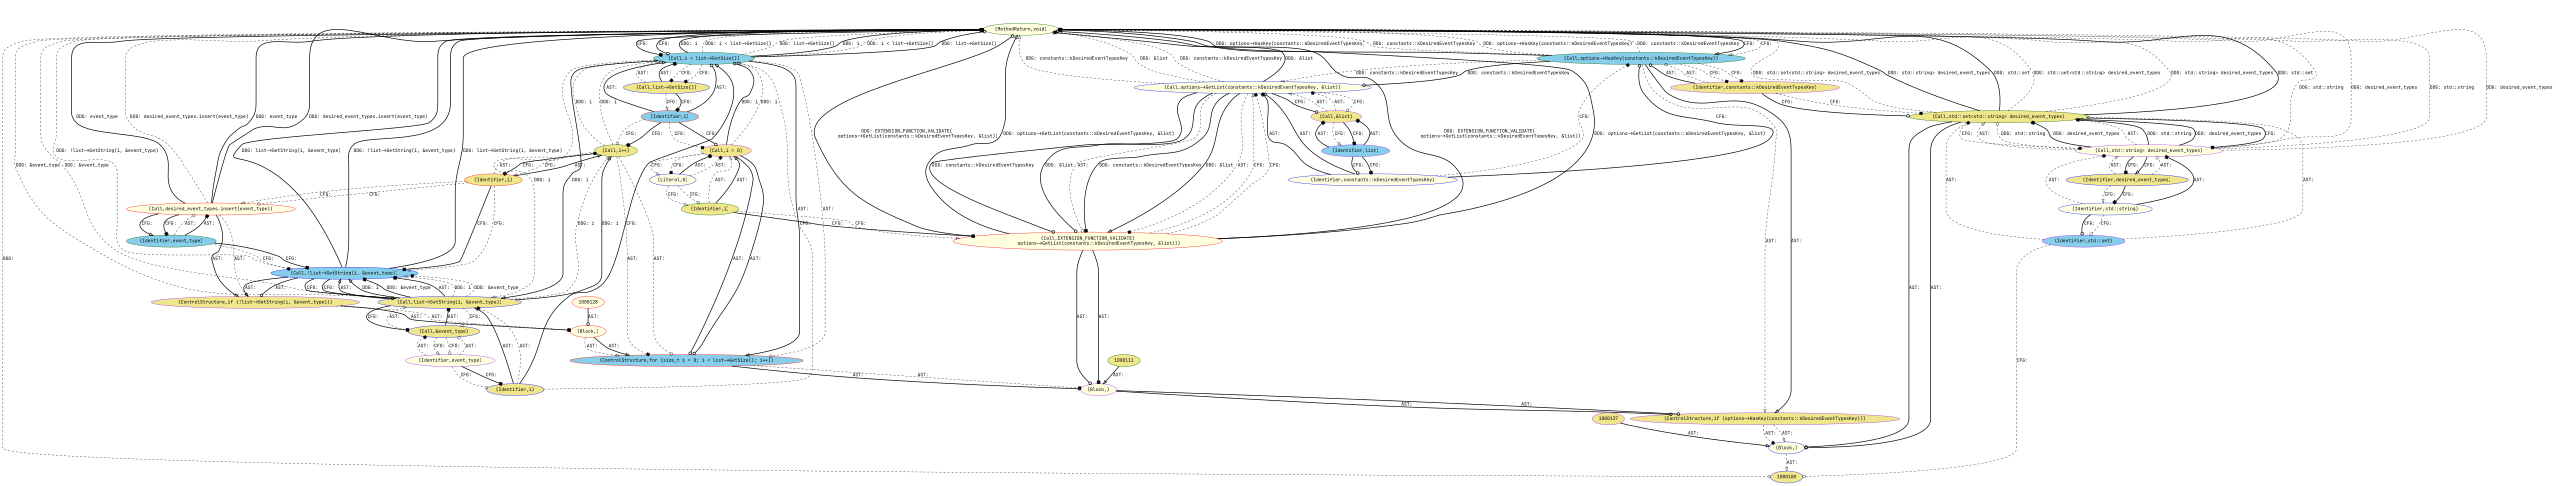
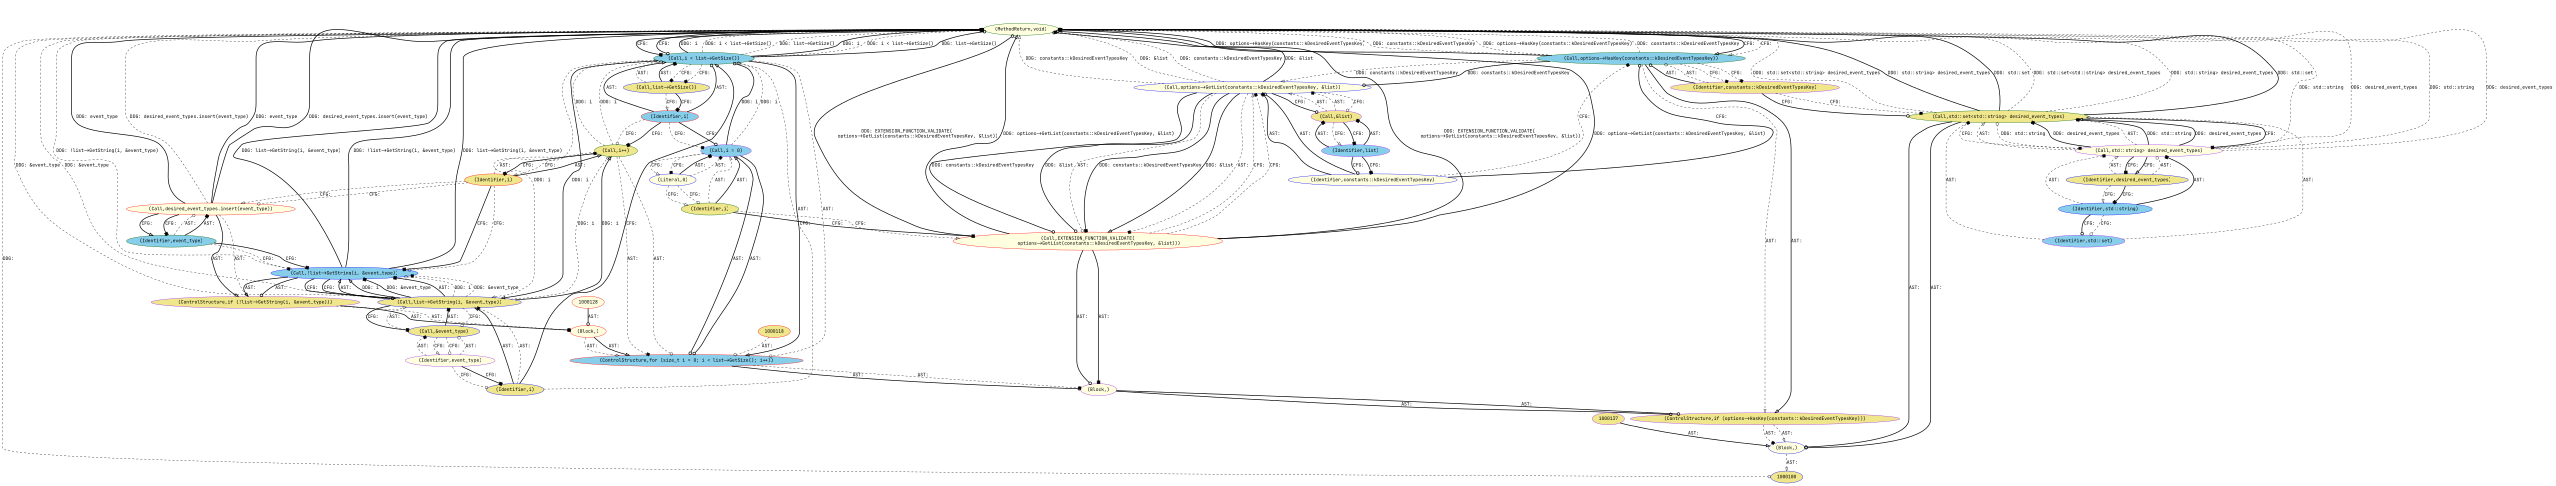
  digraph {
    fontname="JetBrains Mono"
    node [color=blue fillcolor=khaki fontname="JetBrains Mono" style=filled]
    edge [arrowhead=box fontname="JetBrains Mono" style=dashed]
    n1 [color=darkgreen fillcolor=lightyellow label="(MethodReturn,void)"]
    n2 [color=darkgreen fillcolor=skyblue label="(Call,options->HasKey(constants::kDesiredEventTypesKey))"]
    n3 [color=darkgreen fillcolor=skyblue label="(Call,i < list->GetSize())"]
    1000100
    n5 [color=purple label="(ControlStructure,if (options->HasKey(constants::kDesiredEventTypesKey)))"]
    n6 [color=purple label="(Identifier,constants::kDesiredEventTypesKey)"]
    n7 [fillcolor=lightyellow label="(Call,options->GetList(constants::kDesiredEventTypesKey, &list))"]
    n8 [label="(Call,list->GetString(i, &event_type))"]
    n9 [color=red fillcolor=skyblue label="(ControlStructure,for (size_t i = 0; i < list->GetSize(); i++))"]
    n10 [label="(Call,list->GetSize())"]
    n11 [fillcolor=lightyellow label="(Block,)"]
    n12 [fillcolor=skyblue label="(Call,!list->GetString(i, &event_type))"]
    n13 [color=purple label="(ControlStructure,if (!list->GetString(i, &event_type)))"]
    n14 [label="(Call,&event_type)"]
    n15 [color=darkgreen label="(Call,i++)"]
    n16 [color=red fillcolor=lightyellow label="(Block,)"]
    n17 [color=purple fillcolor=lightyellow label="(Identifier,event_type)"]
    n18 [color=red label="(Identifier,i)"]
    n19 [label="(Identifier,i)"]
    n20 [color=darkgreen fillcolor=skyblue label="(Identifier,event_type)"]
    n21 [color=red fillcolor=lightyellow label="(Call,desired_event_types.insert(event_type))"]
    n22 [color=purple fillcolor=lightyellow label="(Call,std::string> desired_event_types)"]
    n23 [color=darkgreen label="(Call,std::set<std::string> desired_event_types)"]
    n24 [label="(Identifier,desired_event_types)"]
-   n25 [fillcolor=lightyellow label="(Identifier,std::string)"]
+   n25 [fillcolor=skyblue label="(Identifier,std::string)"]
    n26 [color=purple fillcolor=skyblue label="(Identifier,std::set)"]
    n27 [color=red fillcolor=lightyellow label="(Call,EXTENSION_FUNCTION_VALIDATE(\n        options->GetList(constants::kDesiredEventTypesKey, &list)))"]
    n28 [color=purple label="(Call,&list)"]
    n29 [color=purple fillcolor=lightyellow label="(Block,)"]
    n30 [fillcolor=lightyellow label="(Identifier,constants::kDesiredEventTypesKey)"]
    n31 [color=purple fillcolor=skyblue label="(Identifier,list)"]
-   n32 [color=purple label="(Call,i = 0)"]
+   n32 [color=purple fillcolor=skyblue label="(Call,i = 0)"]
    n33 [fillcolor=lightyellow label="(Literal,0)"]
    n34 [color=darkgreen label="(Identifier,i)"]
    n35 [color=red fillcolor=skyblue label="(Identifier,i)"]
    1000137 [color=purple]
-   1000111 [color=darkgreen]
+   1000118 [color=red]
    1000128 [color=red fillcolor=lightyellow]
    n1 -> n2 [arrowhead=onormal label="CFG: " style=bold]
    n1 -> n2 [arrowhead=onormal label="CFG: "]
    n1 -> n3 [label="CFG: " style=bold]
    n1 -> n3 [arrowhead=odot label="CFG: " style=bold]
    n1 -> 1000100 [arrowhead=odot label="DDG: "]
    n2 -> n1 [label="DDG: options->HasKey(constants::kDesiredEventTypesKey)" style=bold]
    n2 -> n1 [arrowhead=odot label="DDG: constants::kDesiredEventTypesKey"]
    n2 -> n1 [label="DDG: options->HasKey(constants::kDesiredEventTypesKey)"]
    n2 -> n1 [arrowhead=onormal label="DDG: constants::kDesiredEventTypesKey"]
    n2 -> n5 [arrowhead=onormal label="AST: "]
    n2 -> n5 [arrowhead=onormal label="AST: " style=bold]
    n2 -> n6 [label="CFG: "]
    n2 -> n6 [label="CFG: "]
    n2 -> n7 [arrowhead=onormal label="DDG: constants::kDesiredEventTypesKey"]
    n2 -> n7 [arrowhead=odot label="DDG: constants::kDesiredEventTypesKey" style=bold]
    n3 -> n1 [arrowhead=odot label="DDG: i" style=bold]
    n3 -> n1 [label="DDG: i < list->GetSize()"]
    n3 -> n1 [arrowhead=odot label="DDG: list->GetSize()"]
    n3 -> n1 [arrowhead=onormal label="DDG: i" style=bold]
    n3 -> n1 [arrowhead=odot label="DDG: i < list->GetSize()"]
    n3 -> n1 [arrowhead=odot label="DDG: list->GetSize()" style=bold]
    n3 -> n8 [arrowhead=onormal label="DDG: i" style=bold]
    n3 -> n8 [arrowhead=onormal label="DDG: i"]
    n3 -> n9 [arrowhead=onormal label="AST: " style=bold]
    n3 -> n9 [arrowhead=odot label="AST: "]
    n3 -> n10 [label="CFG: "]
    n3 -> n10 [label="CFG: "]
    n5 -> n11 [label="AST: "]
    n5 -> n11 [arrowhead=onormal label="AST: "]
    n6 -> n2 [arrowhead=odot label="AST: " style=bold]
    n6 -> n2 [arrowhead=odot label="AST: "]
    n6 -> n23 [arrowhead=odot label="CFG: " style=bold]
    n6 -> n23 [label="CFG: "]
    n7 -> n1 [arrowhead=onormal label="DDG: constants::kDesiredEventTypesKey"]
    n7 -> n1 [arrowhead=odot label="DDG: &list"]
    n7 -> n1 [label="DDG: constants::kDesiredEventTypesKey"]
    n7 -> n1 [arrowhead=odot label="DDG: &list" style=bold]
    n7 -> n27 [arrowhead=odot label="AST: "]
    n7 -> n27 [label="DDG: constants::kDesiredEventTypesKey" style=bold]
    n7 -> n27 [arrowhead=onormal label="DDG: &list" style=bold]
    n7 -> n27 [label="AST: "]
    n7 -> n27 [arrowhead=odot label="DDG: constants::kDesiredEventTypesKey" style=bold]
    n7 -> n27 [arrowhead=odot label="DDG: &list" style=bold]
    n7 -> n28 [arrowhead=odot label="CFG: "]
    n7 -> n28 [arrowhead=odot label="CFG: " style=bold]
    n8 -> n1 [label="DDG: &event_type"]
    n8 -> n1 [arrowhead=odot label="DDG: &event_type"]
    n8 -> n12 [arrowhead=onormal label="AST: " style=bold]
    n8 -> n12 [arrowhead=onormal label="DDG: i" style=bold]
    n8 -> n12 [label="DDG: &event_type" style=bold]
    n8 -> n12 [label="AST: " style=bold]
    n8 -> n12 [arrowhead=odot label="DDG: i"]
    n8 -> n12 [label="DDG: &event_type"]
    n8 -> n14 [arrowhead=odot label="CFG: "]
    n8 -> n14 [label="CFG: " style=bold]
    n8 -> n15 [arrowhead=onormal label="DDG: i" style=bold]
    n8 -> n15 [arrowhead=onormal label="DDG: i"]
    n9 -> n29 [label="AST: "]
    n9 -> n29 [arrowhead=odot label="AST: " style=bold]
    n10 -> n3 [arrowhead=odot label="AST: "]
    n10 -> n3 [label="AST: " style=bold]
    n10 -> n35 [arrowhead=onormal label="CFG: "]
    n10 -> n35 [label="CFG: " style=bold]
    n11 -> 1000100 [arrowhead=onormal label="AST: "]
    n12 -> n1 [arrowhead=odot label="DDG: !list->GetString(i, &event_type)"]
    n12 -> n1 [arrowhead=odot label="DDG: list->GetString(i, &event_type)" style=bold]
    n12 -> n1 [arrowhead=onormal label="DDG: !list->GetString(i, &event_type)" style=bold]
    n12 -> n1 [arrowhead=onormal label="DDG: list->GetString(i, &event_type)" style=bold]
    n12 -> n8 [arrowhead=odot label="CFG: " style=bold]
    n12 -> n8 [arrowhead=onormal label="CFG: " style=bold]
    n12 -> n13 [arrowhead=onormal label="AST: " style=bold]
    n12 -> n13 [arrowhead=odot label="AST: " style=bold]
    n13 -> n16 [label="AST: " style=bold]
    n13 -> n16 [arrowhead=odot label="AST: "]
    n14 -> n8 [arrowhead=onormal label="AST: "]
    n14 -> n8 [label="AST: " style=bold]
    n14 -> n17 [arrowhead=onormal label="CFG: "]
    n14 -> n17 [arrowhead=odot label="CFG: "]
    n15 -> n3 [arrowhead=onormal label="DDG: i"]
    n15 -> n3 [arrowhead=onormal label="DDG: i"]
    n15 -> n9 [arrowhead=odot label="AST: "]
    n15 -> n9 [label="AST: "]
    n15 -> n18 [label="CFG: " style=bold]
    n15 -> n18 [arrowhead=onormal label="CFG: "]
    n16 -> n9 [arrowhead=onormal label="AST: "]
    n16 -> n9 [arrowhead=onormal label="AST: " style=bold]
    n17 -> n14 [arrowhead=odot label="AST: "]
    n17 -> n14 [label="AST: "]
    n17 -> n19 [arrowhead=odot label="CFG: "]
    n17 -> n19 [label="CFG: " style=bold]
    n18 -> n12 [arrowhead=odot label="CFG: "]
    n18 -> n12 [label="CFG: " style=bold]
    n18 -> n15 [arrowhead=onormal label="AST: " style=bold]
    n18 -> n15 [label="AST: "]
    n18 -> n21 [arrowhead=odot label="CFG: "]
    n18 -> n21 [arrowhead=onormal label="CFG: "]
    n19 -> n3 [arrowhead=onormal label="CFG: " style=bold]
    n19 -> n3 [arrowhead=odot label="CFG: "]
    n19 -> n8 [arrowhead=onormal label="AST: " style=bold]
    n19 -> n8 [label="AST: "]
    n20 -> n12 [label="CFG: " style=bold]
    n20 -> n12 [label="CFG: "]
    n20 -> n21 [arrowhead=odot label="AST: "]
    n20 -> n21 [label="AST: " style=bold]
    n21 -> n1 [label="DDG: desired_event_types.insert(event_type)" style=bold]
    n21 -> n1 [label="DDG: event_type" style=bold]
    n21 -> n1 [label="DDG: desired_event_types.insert(event_type)"]
    n21 -> n1 [label="DDG: event_type" style=bold]
    n21 -> n13 [arrowhead=onormal label="AST: " style=bold]
    n21 -> n13 [arrowhead=onormal label="AST: "]
    n21 -> n20 [arrowhead=onormal label="CFG: " style=bold]
    n21 -> n20 [label="CFG: " style=bold]
    n22 -> n1 [arrowhead=onormal label="DDG: std::string"]
    n22 -> n1 [arrowhead=onormal label="DDG: desired_event_types"]
    n22 -> n1 [label="DDG: std::string"]
    n22 -> n1 [arrowhead=odot label="DDG: desired_event_types"]
    n22 -> n23 [arrowhead=onormal label="AST: "]
    n22 -> n23 [arrowhead=odot label="DDG: std::string"]
    n22 -> n23 [label="DDG: desired_event_types" style=bold]
    n22 -> n23 [label="AST: "]
    n22 -> n23 [arrowhead=onormal label="DDG: std::string" style=bold]
    n22 -> n23 [arrowhead=onormal label="DDG: desired_event_types" style=bold]
    n22 -> n24 [label="CFG: " style=bold]
    n22 -> n24 [arrowhead=onormal label="CFG: " style=bold]
    n23 -> n1 [label="DDG: std::string> desired_event_types"]
    n23 -> n1 [arrowhead=odot label="DDG: std::set" style=bold]
    n23 -> n1 [arrowhead=odot label="DDG: std::set<std::string> desired_event_types"]
    n23 -> n1 [label="DDG: std::string> desired_event_types" style=bold]
    n23 -> n1 [arrowhead=onormal label="DDG: std::set" style=bold]
    n23 -> n1 [arrowhead=onormal label="DDG: std::set<std::string> desired_event_types"]
    n23 -> n11 [arrowhead=odot label="AST: " style=bold]
    n23 -> n11 [arrowhead=odot label="AST: " style=bold]
    n23 -> n22 [label="CFG: "]
    n23 -> n22 [label="CFG: " style=bold]
    n24 -> n22 [arrowhead=odot label="AST: "]
    n24 -> n22 [arrowhead=onormal label="AST: "]
    n24 -> n25 [label="CFG: " style=bold]
    n24 -> n25 [arrowhead=onormal label="CFG: "]
    n25 -> n22 [label="AST: " style=bold]
    n25 -> n22 [label="AST: "]
    n25 -> n26 [arrowhead=odot label="CFG: " style=bold]
    n25 -> n26 [arrowhead=odot label="CFG: "]
-   n26 -> 1000100 [arrowhead=odot label="CFG: "]
    n26 -> n23 [label="AST: "]
    n26 -> n23 [arrowhead=odot label="AST: "]
    n27 -> n1 [arrowhead=odot label="DDG: EXTENSION_FUNCTION_VALIDATE(\n        options->GetList(constants::kDesiredEventTypesKey, &list))" style=bold]
    n27 -> n1 [arrowhead=onormal label="DDG: options->GetList(constants::kDesiredEventTypesKey, &list)" style=bold]
    n27 -> n1 [arrowhead=odot label="DDG: EXTENSION_FUNCTION_VALIDATE(\n        options->GetList(constants::kDesiredEventTypesKey, &list))" style=bold]
    n27 -> n1 [arrowhead=onormal label="DDG: options->GetList(constants::kDesiredEventTypesKey, &list)" style=bold]
    n27 -> n7 [arrowhead=onormal label="CFG: "]
    n27 -> n7 [label="CFG: "]
    n27 -> n29 [arrowhead=odot label="AST: " style=bold]
    n27 -> n29 [label="AST: " style=bold]
    n28 -> n7 [arrowhead=onormal label="AST: "]
    n28 -> n7 [label="AST: "]
    n28 -> n31 [arrowhead=onormal label="CFG: "]
    n28 -> n31 [label="CFG: " style=bold]
    n29 -> n5 [arrowhead=odot label="AST: " style=bold]
    n29 -> n5 [arrowhead=odot label="AST: " style=bold]
    n30 -> n2 [label="CFG: "]
    n30 -> n2 [arrowhead=odot label="CFG: " style=bold]
    n30 -> n7 [label="AST: " style=bold]
    n30 -> n7 [arrowhead=odot label="AST: " style=bold]
    n31 -> n28 [label="AST: " style=bold]
    n31 -> n28 [label="AST: " style=bold]
    n31 -> n30 [arrowhead=odot label="CFG: " style=bold]
    n31 -> n30 [label="CFG: " style=bold]
    n32 -> n3 [arrowhead=odot label="DDG: i" style=bold]
    n32 -> n3 [arrowhead=onormal label="DDG: i"]
    n32 -> n9 [arrowhead=odot label="AST: " style=bold]
    n32 -> n9 [arrowhead=odot label="AST: " style=bold]
    n32 -> n33 [arrowhead=onormal label="CFG: "]
    n32 -> n33 [label="CFG: "]
    n33 -> n32 [label="AST: " style=bold]
    n33 -> n32 [label="AST: "]
    n33 -> n34 [arrowhead=onormal label="CFG: "]
    n33 -> n34 [arrowhead=odot label="CFG: "]
    n34 -> n27 [arrowhead=onormal label="CFG: "]
    n34 -> n27 [label="CFG: " style=bold]
    n34 -> n32 [arrowhead=onormal label="AST: " style=bold]
    n34 -> n32 [arrowhead=onormal label="AST: "]
    n35 -> n3 [arrowhead=onormal label="AST: " style=bold]
    n35 -> n3 [arrowhead=odot label="AST: " style=bold]
    n35 -> n15 [arrowhead=odot label="CFG: "]
    n35 -> n15 [label="CFG: " style=bold]
    n35 -> n32 [arrowhead=odot label="CFG: " style=bold]
    n35 -> n32 [label="CFG: "]
    1000137 -> n11 [arrowhead=onormal label="AST: " style=bold]
-   1000111 -> n29 [arrowhead=onormal label="AST: " style=bold]
+   1000118 -> n9 [arrowhead=odot label="AST: "]
    1000128 -> n16 [arrowhead=odot label="AST: " style=bold]
  }
